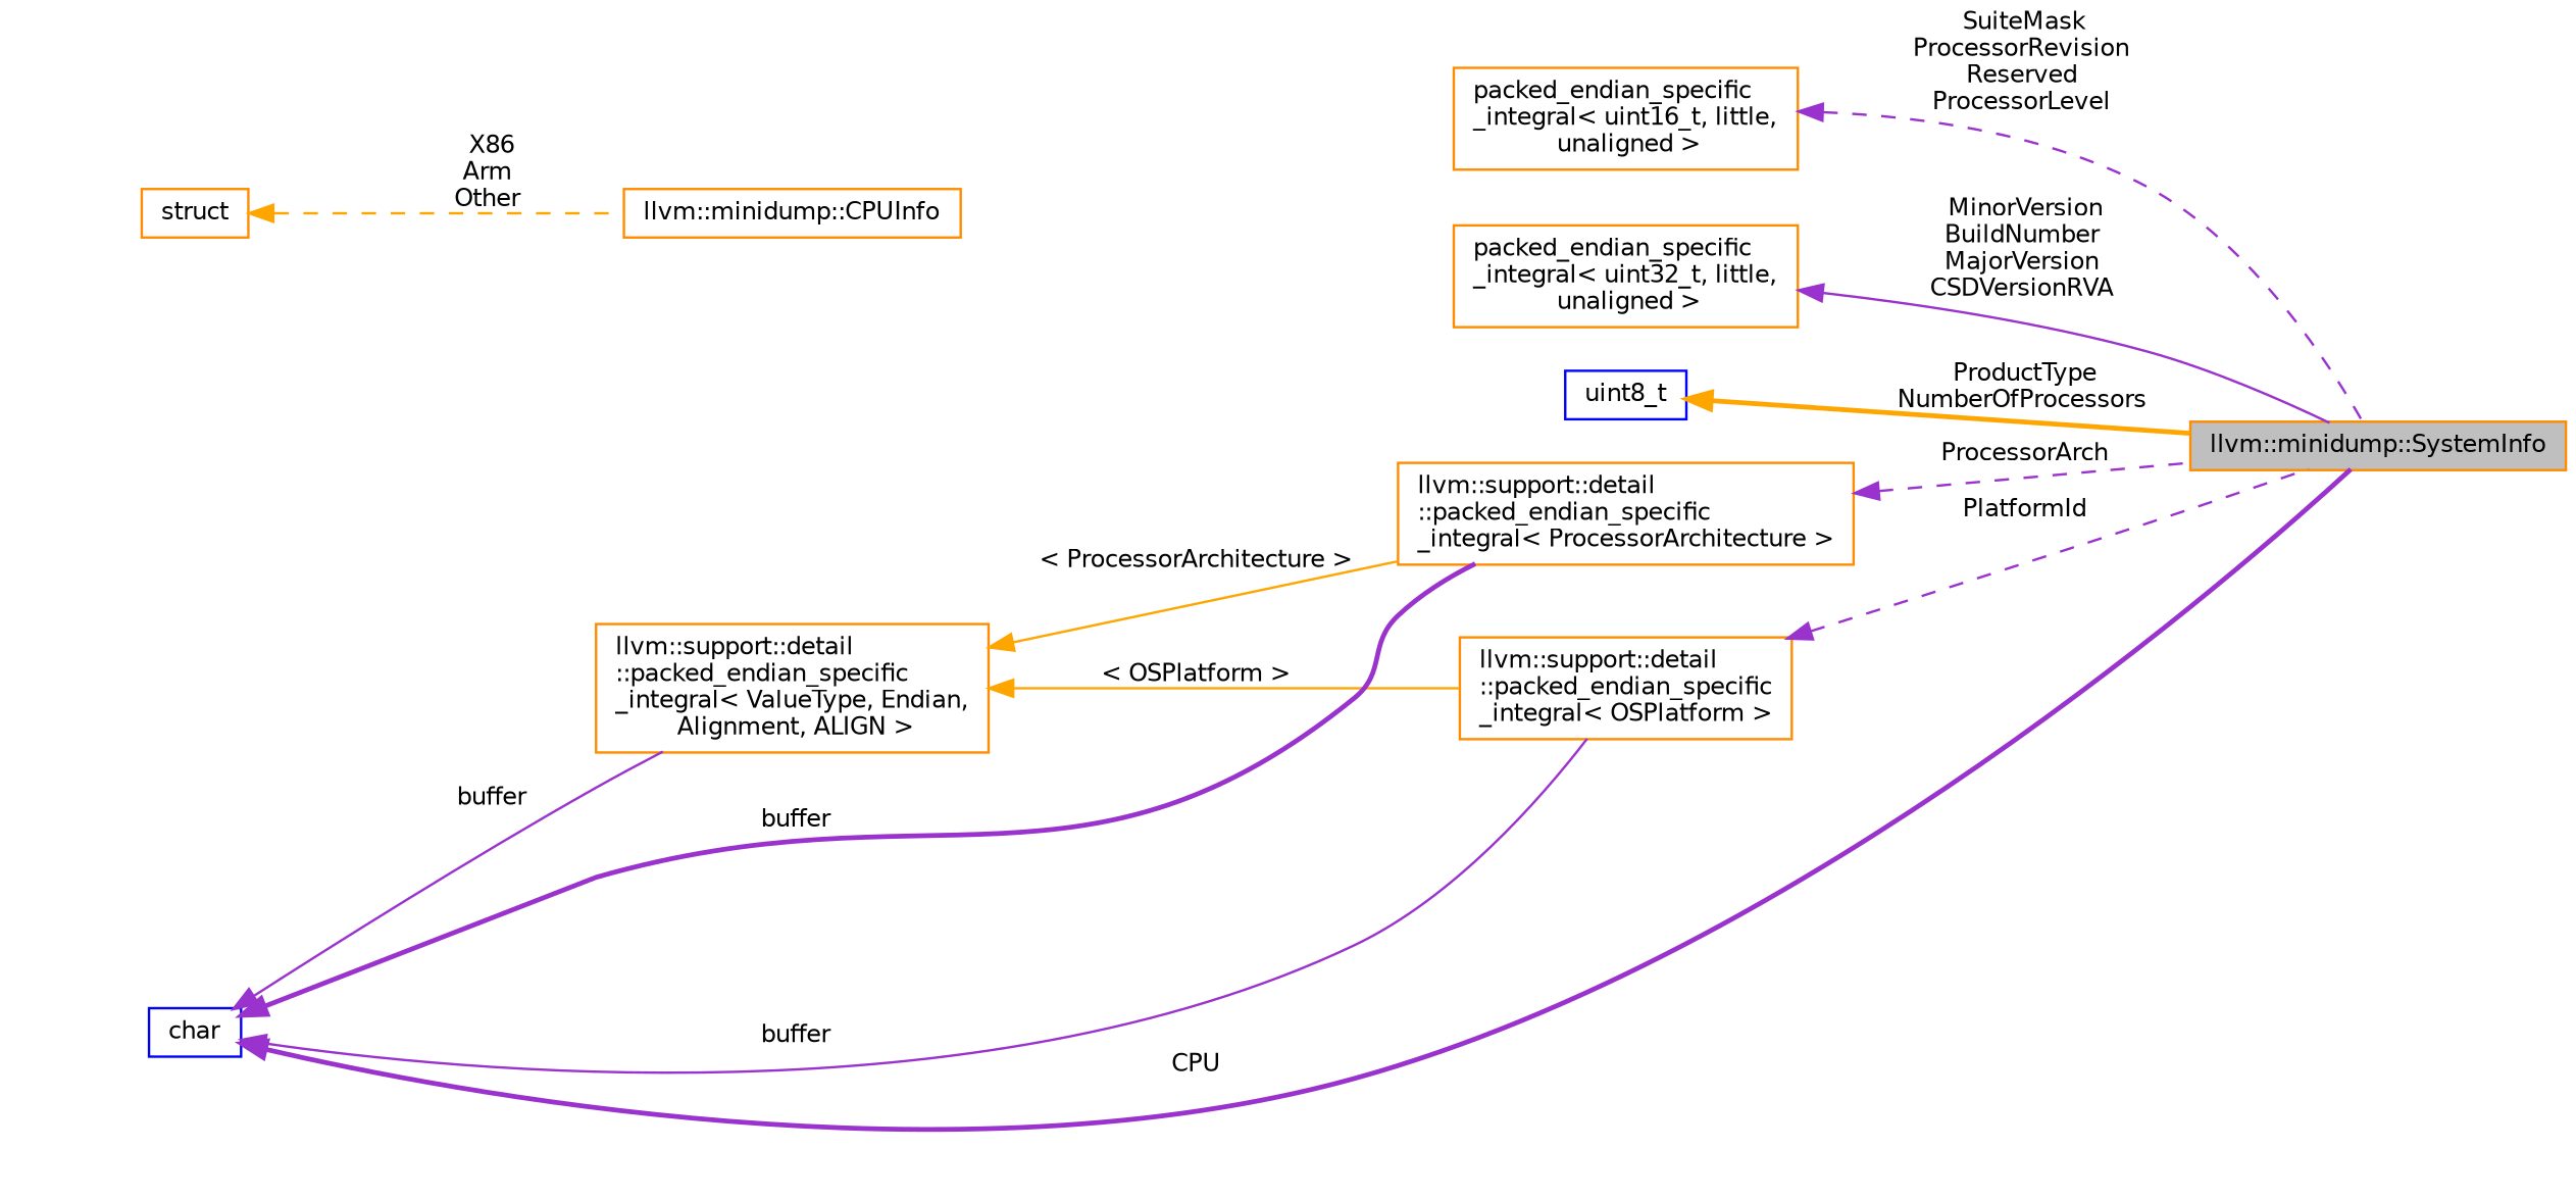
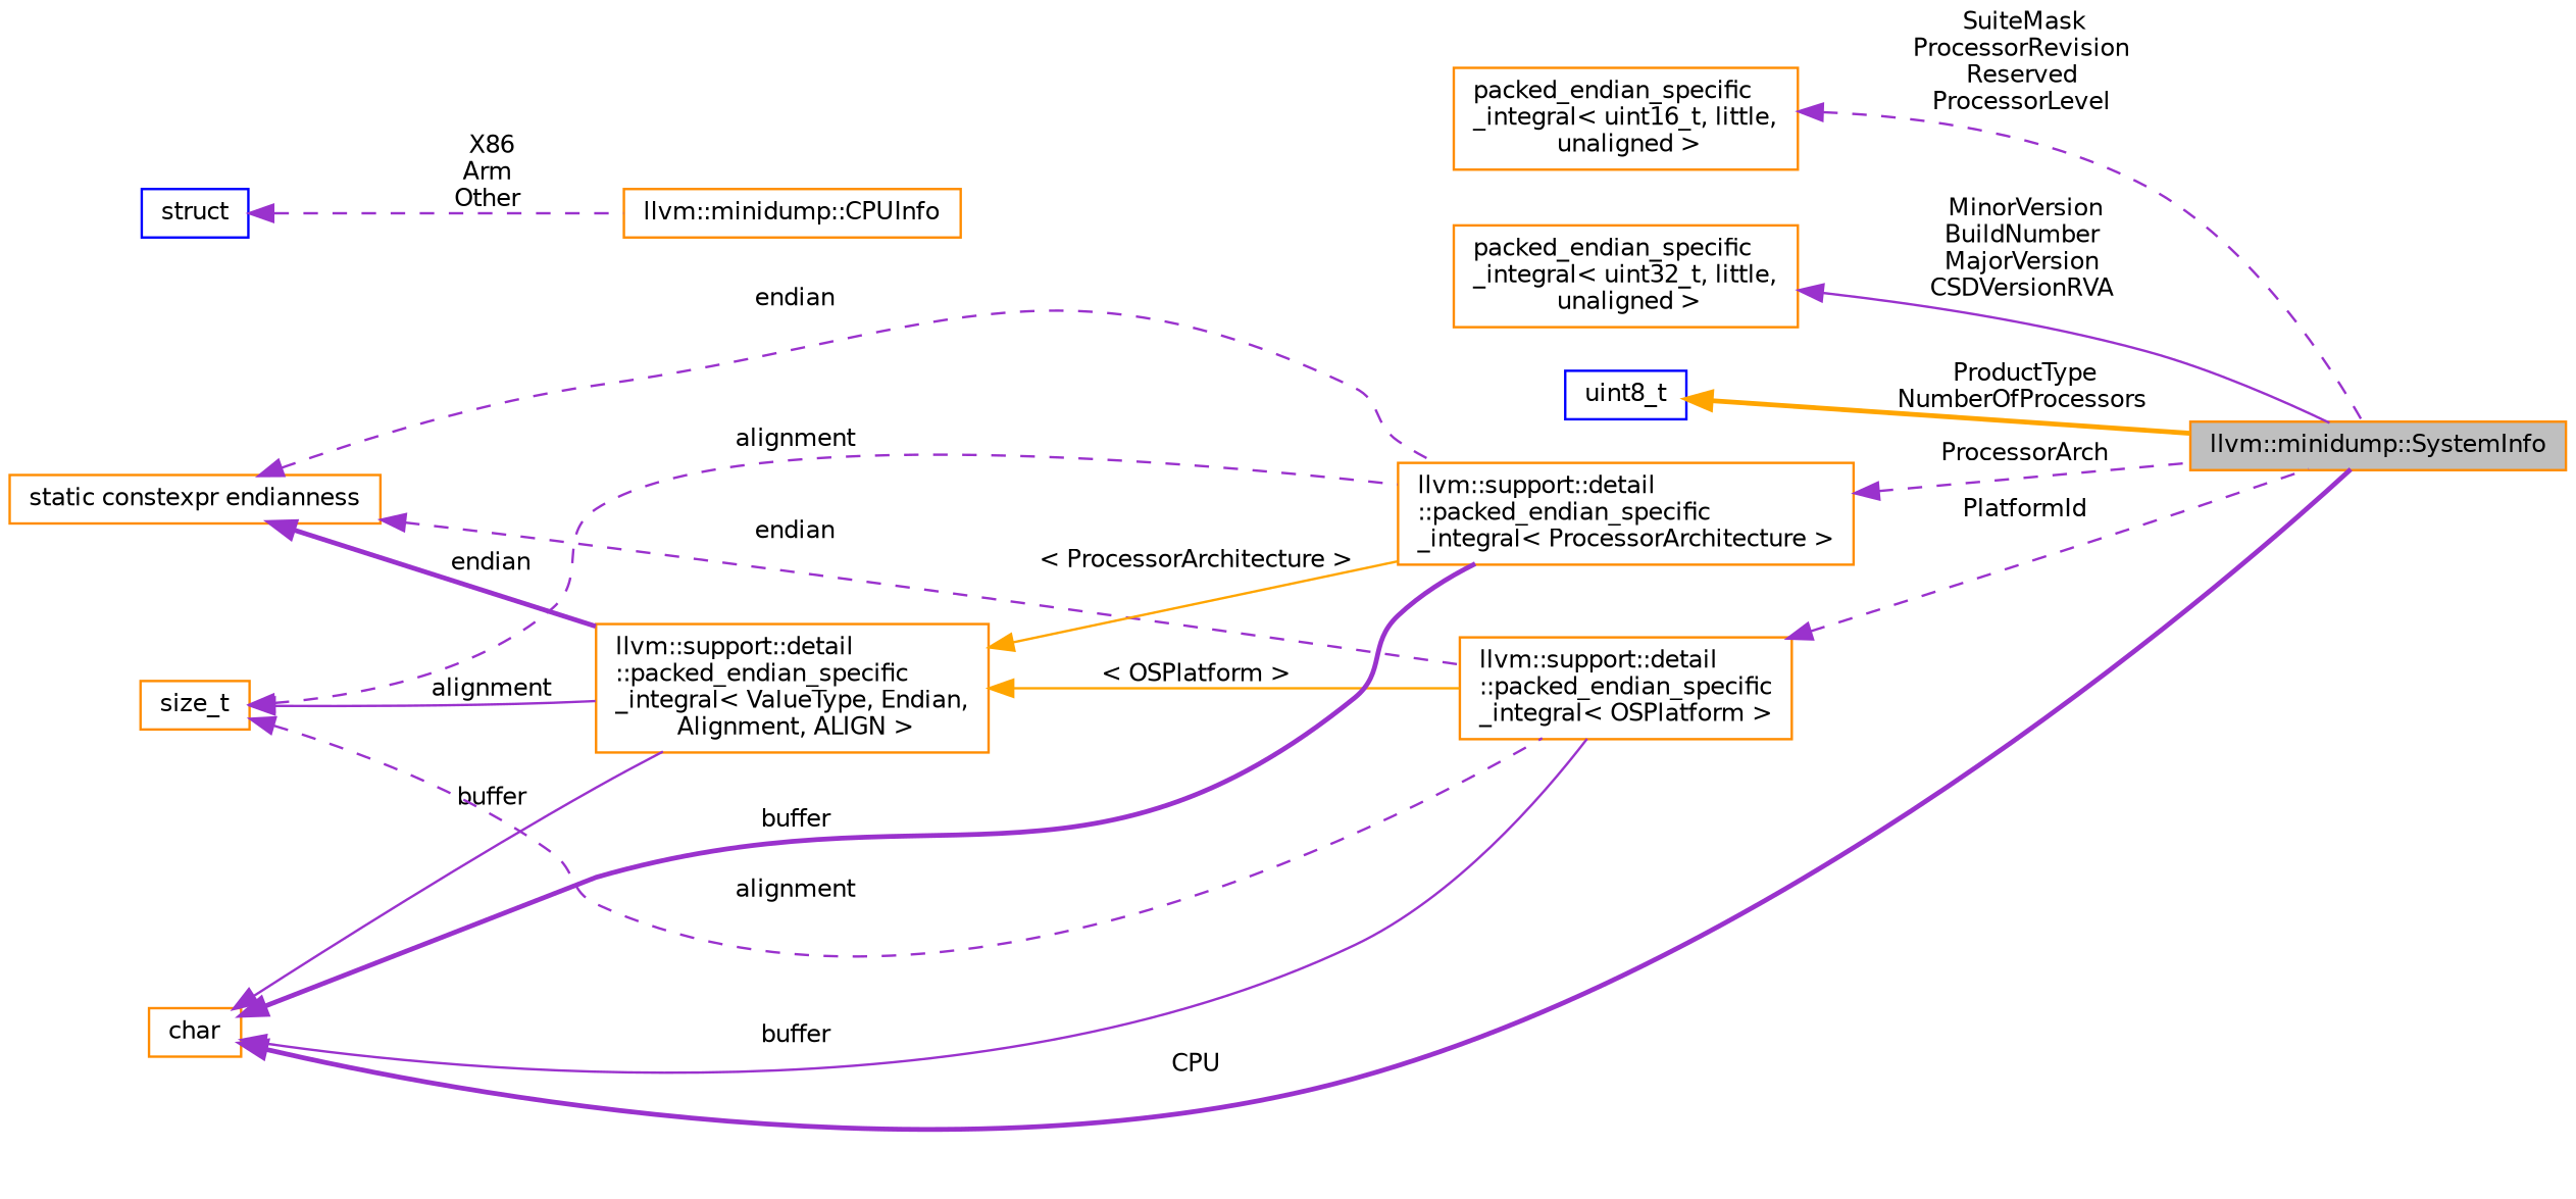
  digraph {
    rankdir=LR
    node [color=darkorange fontname=Helvetica fontsize=10 shape=record]
    edge [color=darkorchid3 dir=back fontname=Helvetica fontsize=10 labelfontname=Helvetica labelfontsize=10 style=dashed]
    n1 [fillcolor=grey75 fontcolor=black height=0.2 label="llvm::minidump::SystemInfo" style=filled width=0.4]
    n2 [height=0.2 label="packed_endian_specific\l_integral\< uint16_t, little,\l unaligned \>" width=0.4]
    n3 [height=0.2 label="llvm::minidump::CPUInfo" width=0.4]
-   n4 [height=0.2 label=struct width=0.4]
+   n4 [color=blue height=0.2 label=struct width=0.4]
    n5 [height=0.2 label="packed_endian_specific\l_integral\< uint32_t, little,\l unaligned \>" width=0.4]
    n6 [color=blue height=0.2 label=uint8_t width=0.4]
    n7 [height=0.2 label="llvm::support::detail\l::packed_endian_specific\l_integral\< ProcessorArchitecture \>" width=0.4]
+   n8 [height=0.2 label="static constexpr endianness" width=0.4]
    n9 [height=0.2 label="llvm::support::detail\l::packed_endian_specific\l_integral\< ValueType, Endian,\l Alignment, ALIGN \>" width=0.4]
    n10 [height=0.2 label="llvm::support::detail\l::packed_endian_specific\l_integral\< OSPlatform \>" width=0.4]
-   n11 [color=blue height=0.2 label=char width=0.4]
+   n11 [height=0.2 label=char width=0.4]
+   n12 [height=0.2 label=size_t width=0.4]
    n2 -> n1 [label=" SuiteMask\nProcessorRevision\nReserved\nProcessorLevel"]
-   n4 -> n3 [color=orange label=" X86\nArm\nOther"]
+   n4 -> n3 [label=" X86\nArm\nOther"]
    n5 -> n1 [label=" MinorVersion\nBuildNumber\nMajorVersion\nCSDVersionRVA" style=solid]
    n6 -> n1 [color=orange label=" ProductType\nNumberOfProcessors" style=bold]
    n7 -> n1 [label=" ProcessorArch"]
+   n8 -> n7 [label=" endian"]
+   n8 -> n9 [label=" endian" style=bold]
+   n8 -> n10 [label=" endian"]
    n9 -> n7 [color=orange label=" \< ProcessorArchitecture \>" style=solid]
    n9 -> n10 [color=orange label=" \< OSPlatform \>" style=solid]
    n10 -> n1 [label=" PlatformId"]
    n11 -> n1 [label=" CPU" style=bold]
    n11 -> n7 [label=" buffer" style=bold]
    n11 -> n9 [label=" buffer" style=solid]
    n11 -> n10 [label=" buffer" style=solid]
+   n12 -> n7 [label=" alignment"]
+   n12 -> n9 [label=" alignment" style=solid]
+   n12 -> n10 [label=" alignment"]
  }
